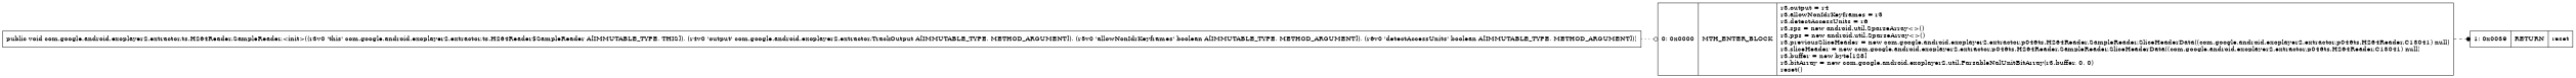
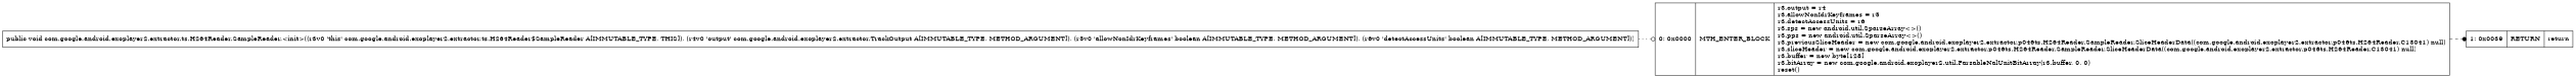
  digraph {
    rankdir=LR
    node [shape=record]
    n1 [label="{0\:\ 0x0000|MTH_ENTER_BLOCK\l|r3.output = r4\lr3.allowNonIdrKeyframes = r5\lr3.detectAccessUnits = r6\lr3.sps = new android.util.SparseArray\<\>()\lr3.pps = new android.util.SparseArray\<\>()\lr3.previousSliceHeader = new com.google.android.exoplayer2.extractor.p046ts.H264Reader.SampleReader.SliceHeaderData((com.google.android.exoplayer2.extractor.p046ts.H264Reader.C13041) null)\lr3.sliceHeader = new com.google.android.exoplayer2.extractor.p046ts.H264Reader.SampleReader.SliceHeaderData((com.google.android.exoplayer2.extractor.p046ts.H264Reader.C13041) null)\lr3.buffer = new byte[128]\lr3.bitArray = new com.google.android.exoplayer2.util.ParsableNalUnitBitArray(r3.buffer, 0, 0)\lreset()\l}"]
-   n2 [label="{1\:\ 0x0039|RETURN\l|reset\l}"]
+   n2 [label="{1\:\ 0x0039|RETURN\l|return\l}"]
    n3 [label="{public void com.google.android.exoplayer2.extractor.ts.H264Reader.SampleReader.\<init\>((r3v0 'this' com.google.android.exoplayer2.extractor.ts.H264Reader$SampleReader A[IMMUTABLE_TYPE, THIS]), (r4v0 'output' com.google.android.exoplayer2.extractor.TrackOutput A[IMMUTABLE_TYPE, METHOD_ARGUMENT]), (r5v0 'allowNonIdrKeyframes' boolean A[IMMUTABLE_TYPE, METHOD_ARGUMENT]), (r6v0 'detectAccessUnits' boolean A[IMMUTABLE_TYPE, METHOD_ARGUMENT])) }"]
    n1 -> n2 [style=dashed arrowhead=dot]
    n3 -> n1 [style=dotted arrowhead=odot]
  }
